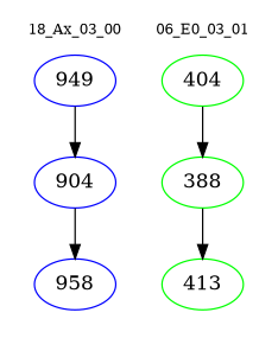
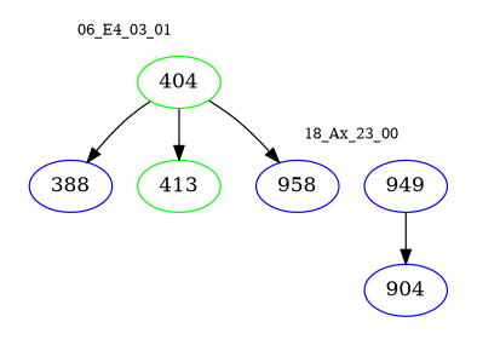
  digraph {
    node [color=blue]
    edge [color=black]
    n1 [label=949]
    n2 [label=904]
    n3 [label=958]
    n4 [color=green label=404]
-   n5 [color=green label=388]
+   n5 [label=388]
    n6 [color=green label=413]
    subgraph cluster_1 {
      color=white
      fontsize=10
-     label="18_Ax_03_00"
+     label="18_Ax_23_00"
      n1
      n2
      n3
    }
    subgraph cluster_2 {
      color=white
      fontsize=10
-     label="06_E0_03_01"
+     label="06_E4_03_01"
      n4
      n5
      n6
    }
    n1 -> n2
-   n2 -> n3
+   n4 -> n3
    n4 -> n5
-   n5 -> n6
+   n4 -> n6
  }
